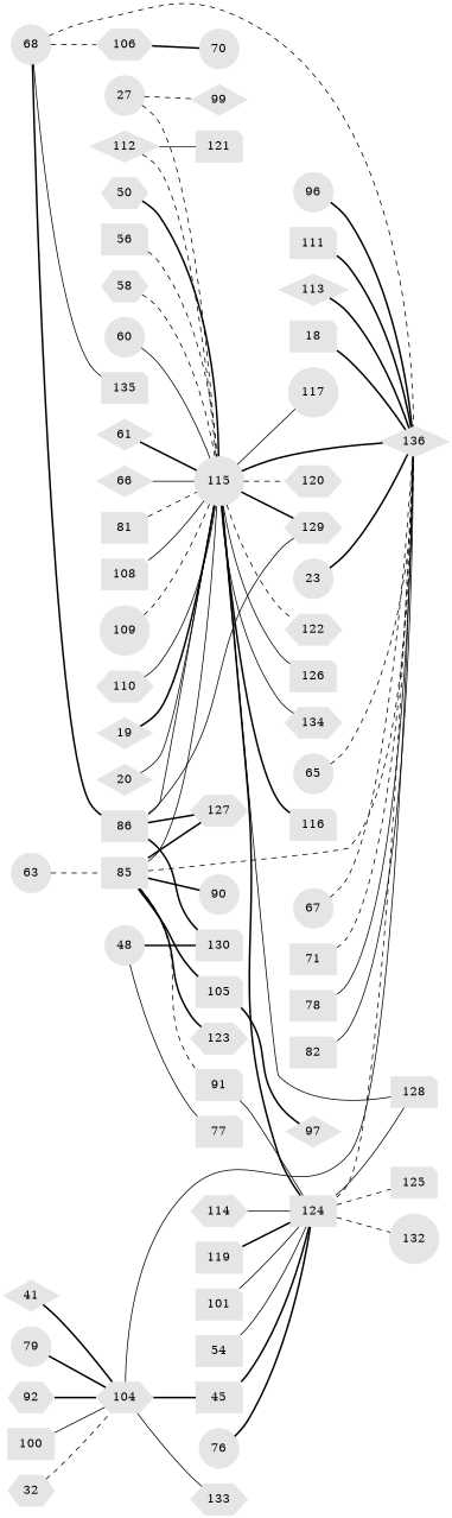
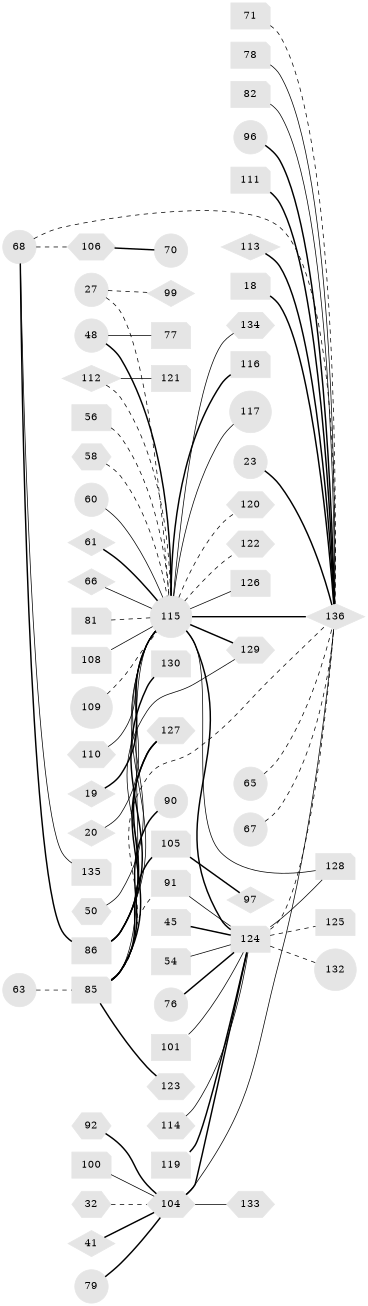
  graph {
    rankdir=LR
    node [color=gray90 shape=note style=filled]
    edge [style=bold]
    136 [shape=diamond super="+22+118+131"]
    18
    115 [shape=circle super="+4+84+29"]
    124 [super="+94+98"]
    129 [shape=hexagon]
    116
    117 [shape=circle super="+80+93"]
    120 [shape=hexagon]
    122 [shape=hexagon]
    126
    128
    134 [shape=hexagon]
    19 [shape=diamond]
    20 [shape=diamond]
    23 [shape=circle]
    27 [shape=circle]
    99 [shape=diamond]
    70 [shape=circle]
    104 [shape=hexagon super="+52+102+103+88"]
    133 [shape=hexagon]
    32 [shape=hexagon]
    41 [shape=diamond]
    125
    132 [shape=circle]
    45
    48 [shape=circle super="+42"]
    77
    50 [shape=hexagon]
    54
    56
    58 [shape=hexagon]
    60 [shape=circle]
    61 [shape=diamond]
    85 [super="+69"]
    90 [shape=circle]
    91 [super="+59"]
    105
    123 [shape=hexagon]
    127 [shape=hexagon]
    63 [shape=circle]
    65 [shape=circle]
    66 [shape=diamond]
    67 [shape=circle]
    68 [shape=circle super="+40+44"]
    86 [super="+21+28+51+72"]
    106 [shape=hexagon]
    135
    130
    71
    76 [shape=circle]
    78 [super="+57"]
    79 [shape=circle]
    81
    82 [super="+15+53"]
    97 [shape=diamond]
    92 [shape=hexagon]
    96 [shape=circle]
    100
    101
    108 [super="+87"]
    109 [shape=circle]
    110 [shape=hexagon super="+38"]
    111
    112 [shape=diamond]
    121
    113 [shape=diamond]
    114 [shape=hexagon]
    119
    18 -- 136
    115 -- 136 [weight=15]
    115 -- 124 [weight=5]
    115 -- 129 [weight=3]
    115 -- 116
    115 -- 117 [style=solid]
    115 -- 120 [style=dashed]
    115 -- 122 [style=dashed]
    115 -- 126 [style=solid]
    115 -- 128 [style=solid weight=2]
    115 -- 134 [style=solid]
    124 -- 136 [style=dashed weight=2]
    124 -- 128 [style=solid]
    124 -- 125 [style=dashed]
    124 -- 132 [style=dashed]
    19 -- 115
    20 -- 115 [style=solid]
    23 -- 136
    27 -- 115 [style=dashed weight=2]
    27 -- 99 [style=dashed]
    104 -- 136 [style=solid weight=3]
-   104 -- 45 [weight=3]
+   104 -- 124 [weight=3]
    104 -- 133 [style=solid]
    32 -- 104 [style=dashed]
    41 -- 104
    45 -- 124
-   48 -- 130 [weight=5]
+   48 -- 115 [weight=5]
    48 -- 77 [style=solid]
-   50 -- 115
+   50 -- 115 [style=solid]
    54 -- 124 [style=solid]
    56 -- 115 [style=dashed]
    58 -- 115 [style=dashed]
    60 -- 115 [style=solid]
    61 -- 115
    85 -- 136 [style=dashed weight=2]
    85 -- 115 [style=solid weight=2]
    85 -- 90
    85 -- 91 [style=dashed]
    85 -- 105
    85 -- 123
    85 -- 127
    91 -- 124 [style=solid]
    105 -- 97
    63 -- 85 [style=dashed]
    65 -- 136 [style=dashed]
    66 -- 115 [style=solid]
    67 -- 136 [style=dashed]
    68 -- 136 [style=dashed weight=2]
    68 -- 86
    68 -- 106 [style=dashed]
    68 -- 135 [style=solid]
    86 -- 115 [style=solid weight=2]
    86 -- 129 [style=solid]
    86 -- 127
    86 -- 130
    106 -- 70
    71 -- 136 [style=dashed]
    76 -- 124
    78 -- 136 [style=solid]
    79 -- 104
    81 -- 115 [style=dashed]
    82 -- 136 [style=solid]
    92 -- 104
    96 -- 136
    100 -- 104 [style=solid]
    101 -- 124 [style=solid]
    108 -- 115 [style=solid]
    109 -- 115 [style=dashed]
    110 -- 115 [style=solid]
    111 -- 136
    112 -- 115 [style=dashed]
    112 -- 121 [style=solid]
    113 -- 136
    114 -- 124 [style=solid]
    119 -- 124
  }
